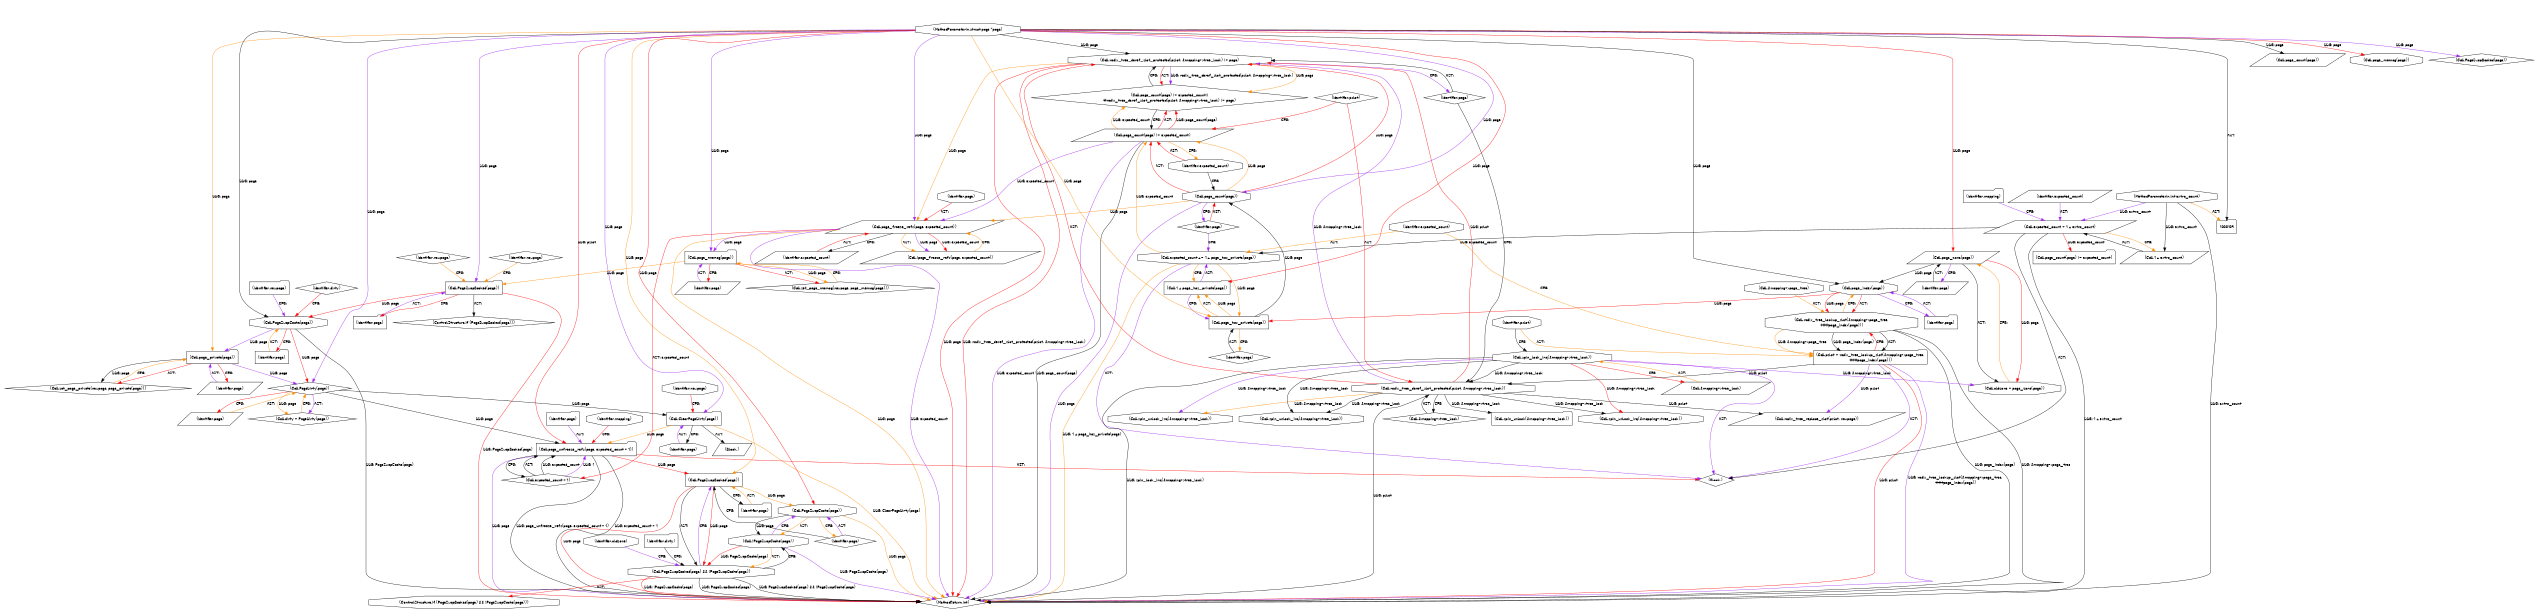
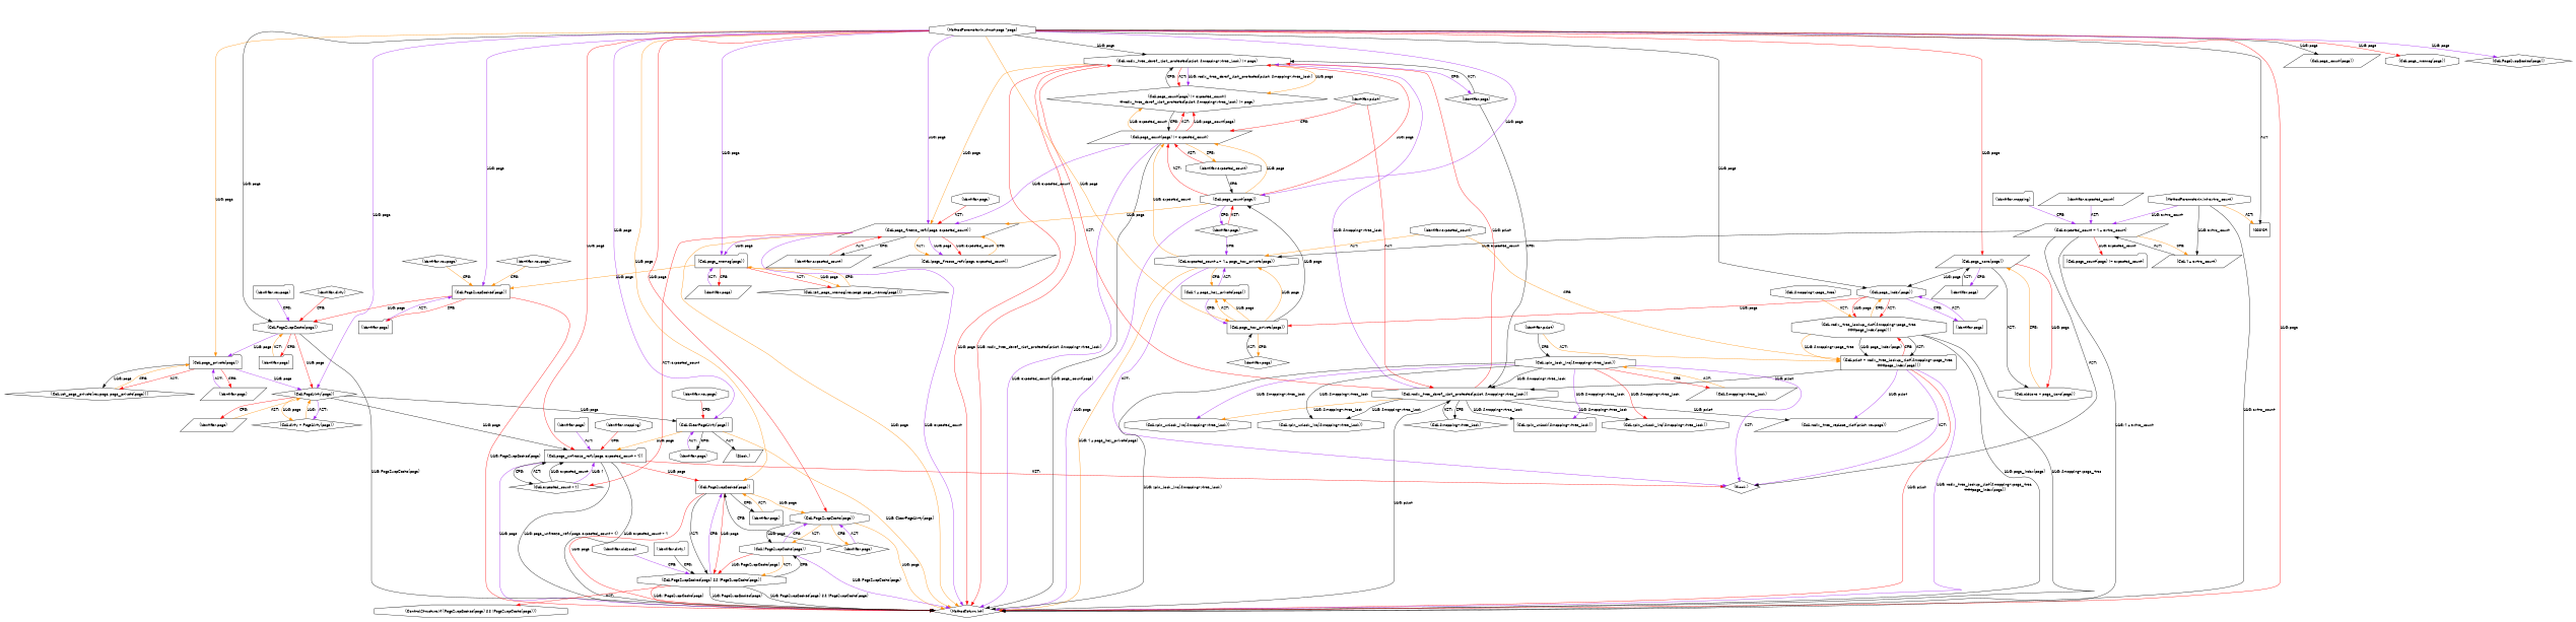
  digraph {
    fontname="Patrick Hand"
    node [fontname="Patrick Hand" shape=octagon]
    edge [color=black fontname="Patrick Hand"]
    n1 [label="(Call,ClearPageDirty(page))" shape=folder]
    n2 [label="(Call,page_unfreeze_refs(page, expected_count - 1))" shape=folder]
    n3 [label="(MethodReturn,int)" shape=diamond]
    n4 [label="(Block,)" shape=parallelogram]
    n5 [label="(Identifier,page)"]
    n6 [label="(Call,expected_count - 1)" shape=diamond]
    n7 [label="(Block,)" shape=diamond]
    n8 [label="(Call,PageSwapBacked(page))" shape=folder]
    n9 [label="(Call,PageDirty(page))" shape=diamond]
    n10 [label="(Call,dirty = PageDirty(page))" shape=diamond]
    n11 [label="(Identifier,page)" shape=parallelogram]
    n12 [label="(Call,page_private(page))" shape=folder]
    n13 [label="(Call,set_page_private(newpage, page_private(page)))" shape=diamond]
    n14 [label="(Identifier,page)" shape=parallelogram]
    n15 [label="(Call,PageSwapCache(page))"]
    n16 [label="(Identifier,page)" shape=folder]
    n17 [label="(Call,PageSwapBacked(page))" shape=folder]
    n18 [label="(Identifier,page)" shape=folder]
-   n19 [label="(ControlStructure,if (PageSwapBacked(page)))" shape=diamond]
    n20 [label="(Call,page_memcg(page))" shape=folder]
    n21 [label="(Call,set_page_memcg(newpage, page_memcg(page)))" shape=diamond]
    n22 [label="(Identifier,page)" shape=parallelogram]
    n23 [label="(Call,page_freeze_refs(page, expected_count))" shape=parallelogram]
    n24 [label="(Call,!page_freeze_refs(page, expected_count))" shape=parallelogram]
    n25 [label="(Identifier,expected_count)" shape=parallelogram]
    n26 [label="(Call,radix_tree_deref_slot_protected(pslot, &mapping->tree_lock) != page)"]
    n27 [label="(Call,page_count(page) != expected_count ||\n\t\tradix_tree_deref_slot_protected(pslot, &mapping->tree_lock) != page)" shape=diamond]
    n28 [label="(Identifier,page)" shape=diamond]
    n29 [label="(Call,page_count(page) != expected_count)" shape=parallelogram]
    n30 [label="(Call,radix_tree_deref_slot_protected(pslot, &mapping->tree_lock))"]
    n31 [label="(Call,&mapping->tree_lock)" shape=diamond]
    n32 [label="(Call,radix_tree_replace_slot(pslot, newpage))" shape=parallelogram]
    n33 [label="(Call,spin_unlock(&mapping->tree_lock))" shape=folder]
    n34 [label="(Call,spin_unlock_irq(&mapping->tree_lock))"]
    n35 [label="(Call,spin_unlock_irq(&mapping->tree_lock))"]
    n36 [label="(Call,spin_unlock_irq(&mapping->tree_lock))"]
    n37 [label="(Call,pslot = radix_tree_lookup_slot(&mapping->page_tree,\n \t\t\t\t\tpage_index(page)))" shape=folder]
    n38 [label="(Call,radix_tree_lookup_slot(&mapping->page_tree,\n \t\t\t\t\tpage_index(page)))"]
    n39 [label="(Call,page_index(page))"]
    n40 [label="(Call,page_has_private(page))" shape=folder]
    n41 [label="(Identifier,page)" shape=folder]
    n42 [label="(Call,page_count(page))"]
    n43 [label="(Call,expected_count += 1 + page_has_private(page))"]
    n44 [label="(Call,1 + page_has_private(page))" shape=folder]
    n45 [label="(Identifier,page)" shape=diamond]
    n46 [label="(Call,page_zone(page))" shape=parallelogram]
    n47 [label="(Call,oldzone = page_zone(page))"]
    n48 [label="(Identifier,page)" shape=parallelogram]
    n49 [label="(MethodParameterIn,struct page *page)"]
    n50 [label="(Call,PageSwapCache(page))"]
    n51 [label="(Call,page_count(page))" shape=parallelogram]
    n52 [label="(Call,page_memcg(page))"]
    n53 [label="(Call,PageSwapBacked(page))" shape=diamond]
    1000109 [shape=folder]
    n55 [label="(Identifier,page)" shape=diamond]
    n56 [label="(Call,PageSwapBacked(page) && !PageSwapCache(page))"]
    n57 [label="(Identifier,page)" shape=folder]
    n58 [label="(Call,!PageSwapCache(page))"]
    n59 [label="(Identifier,page)" shape=diamond]
    n60 [label="(Call,spin_lock_irq(&mapping->tree_lock))"]
    n61 [label="(Call,&mapping->tree_lock)" shape=parallelogram]
    n62 [label="(Identifier,expected_count)"]
    n63 [label="(Call,expected_count = 1 + extra_count)" shape=parallelogram]
    n64 [label="(Call,page_count(page) != expected_count)" shape=folder]
    n65 [label="(Call,1 + extra_count)" shape=parallelogram]
    n66 [label="(MethodParameterIn,int extra_count)"]
    n67 [label="(ControlStructure,if (PageSwapBacked(page) && !PageSwapCache(page)))"]
    n68 [label="(Identifier,expected_count)"]
    n69 [label="(Identifier,mapping)" shape=folder]
    n70 [label="(Identifier,page)" shape=folder]
    n71 [label="(Call,&mapping->page_tree)"]
    n72 [label="(Identifier,newpage)"]
    n73 [label="(Identifier,newpage)" shape=folder]
    n74 [label="(Identifier,pslot)" shape=diamond]
    n75 [label="(Identifier,mapping)"]
    n76 [label="(Identifier,expected_count)" shape=parallelogram]
    n77 [label="(Identifier,newpage)" shape=diamond]
    n78 [label="(Identifier,dirty)" shape=diamond]
    n79 [label="(Identifier,dirty)" shape=folder]
    n80 [label="(Identifier,page)"]
    n81 [label="(Identifier,pslot)"]
    n82 [label="(Identifier,oldzone)"]
    n83 [label="(Identifier,newpage)" shape=diamond]
    n1 -> n2 [color=darkorange label="DDG: page"]
    n1 -> n3 [color=darkorange label="DDG: ClearPageDirty(page)"]
    n1 -> n4 [label="AST: "]
    n1 -> n5 [label="CFG: "]
    n2 -> n3 [label="DDG: expected_count - 1"]
    n2 -> n3 [label="DDG: page_unfreeze_refs(page, expected_count - 1)"]
    n2 -> n3 [color=purple label="DDG: page"]
    n2 -> n6 [label="CFG: "]
    n2 -> n7 [color=red label="AST: "]
    n2 -> n8 [color=red label="DDG: page"]
    n5 -> n1 [color=purple label="AST: "]
    n6 -> n2 [label="AST: "]
    n6 -> n2 [label="DDG: expected_count"]
    n6 -> n2 [color=purple label="DDG: 1"]
    n8 -> n3 [color=red label="DDG: page"]
    n8 -> n50 [color=darkorange label="DDG: page"]
    n8 -> n56 [label="AST: "]
    n8 -> n56 [color=red label="DDG: page"]
    n8 -> n57 [label="CFG: "]
    n9 -> n1 [label="DDG: page"]
    n9 -> n2 [label="DDG: page"]
    n9 -> n10 [color=purple label="AST: "]
    n9 -> n10 [color=darkorange label="DDG: page"]
    n9 -> n11 [color=red label="CFG: "]
-   n10 -> n9 [color=darkorange label="CFG: "]
+   n10 -> n9 [color=darkorange label="DDG: "]
    n11 -> n9 [color=darkorange label="AST: "]
    n12 -> n9 [color=purple label="DDG: page"]
    n12 -> n13 [color=red label="AST: "]
    n12 -> n13 [label="DDG: page"]
    n12 -> n14 [color=red label="CFG: "]
    n13 -> n12 [color=darkorange label="CFG: "]
    n14 -> n12 [color=purple label="AST: "]
    n15 -> n3 [label="DDG: PageSwapCache(page)"]
    n15 -> n9 [color=red label="DDG: page"]
    n15 -> n12 [color=purple label="DDG: page"]
    n15 -> n16 [color=red label="CFG: "]
    n16 -> n15 [color=darkorange label="AST: "]
    n17 -> n3 [color=red label="DDG: PageSwapBacked(page)"]
    n17 -> n15 [color=red label="DDG: page"]
    n17 -> n18 [color=red label="CFG: "]
-   n17 -> n19 [label="AST: "]
    n18 -> n17 [color=purple label="AST: "]
    n20 -> n17 [color=darkorange label="DDG: page"]
    n20 -> n21 [color=red label="AST: "]
    n20 -> n21 [color=darkorange label="DDG: page"]
    n20 -> n22 [color=red label="CFG: "]
    n21 -> n20 [color=darkorange label="CFG: "]
    n22 -> n20 [color=purple label="AST: "]
    n23 -> n3 [color=purple label="DDG: expected_count"]
    n23 -> n3 [color=darkorange label="DDG: page"]
    n23 -> n6 [color=red label="AST: expected_count"]
    n23 -> n20 [color=purple label="DDG: page"]
    n23 -> n24 [color=darkorange label="AST: "]
    n23 -> n24 [color=purple label="DDG: page"]
    n23 -> n24 [color=red label="DDG: expected_count"]
    n23 -> n25 [label="CFG: "]
    n24 -> n23 [color=darkorange label="CFG: "]
    n25 -> n23 [color=red label="AST: "]
    n26 -> n3 [color=red label="DDG: radix_tree_deref_slot_protected(pslot, &mapping->tree_lock)"]
    n26 -> n3 [color=red label="DDG: page"]
    n26 -> n23 [color=darkorange label="DDG: page"]
    n26 -> n27 [color=red label="AST: "]
    n26 -> n27 [color=purple label="DDG: radix_tree_deref_slot_protected(pslot, &mapping->tree_lock)"]
    n26 -> n27 [color=darkorange label="DDG: page"]
    n26 -> n28 [color=purple label="CFG: "]
    n27 -> n26 [label="CFG: "]
    n27 -> n29 [label="CFG: "]
    n28 -> n26 [label="AST: "]
    n28 -> n30 [label="CFG: "]
    n29 -> n3 [label="DDG: page_count(page)"]
    n29 -> n3 [color=purple label="DDG: expected_count"]
    n29 -> n23 [color=purple label="DDG: expected_count"]
    n29 -> n27 [color=red label="AST: "]
    n29 -> n27 [color=red label="DDG: page_count(page)"]
    n29 -> n27 [color=darkorange label="DDG: expected_count"]
    n29 -> n62 [color=darkorange label="CFG: "]
    n30 -> n3 [label="DDG: pslot"]
    n30 -> n26 [color=red label="AST: "]
    n30 -> n26 [color=red label="DDG: pslot"]
    n30 -> n26 [color=purple label="DDG: &mapping->tree_lock"]
    n30 -> n31 [label="CFG: "]
    n30 -> n32 [label="DDG: pslot"]
    n30 -> n33 [label="DDG: &mapping->tree_lock"]
    n30 -> n34 [label="DDG: &mapping->tree_lock"]
    n30 -> n35 [label="DDG: &mapping->tree_lock"]
    n30 -> n36 [color=darkorange label="DDG: &mapping->tree_lock"]
    n31 -> n30 [label="AST: "]
    n37 -> n3 [color=red label="DDG: pslot"]
    n37 -> n3 [color=purple label="DDG: radix_tree_lookup_slot(&mapping->page_tree,\n \t\t\t\t\tpage_index(page))"]
    n37 -> n7 [color=purple label="AST: "]
    n37 -> n30 [label="DDG: pslot"]
    n37 -> n32 [color=purple label="DDG: pslot"]
    n37 -> n38 [color=red label="CFG: "]
    n38 -> n3 [label="DDG: page_index(page)"]
    n38 -> n3 [label="DDG: &mapping->page_tree"]
    n38 -> n37 [label="AST: "]
    n38 -> n37 [color=darkorange label="DDG: &mapping->page_tree"]
    n38 -> n37 [label="DDG: page_index(page)"]
    n38 -> n39 [color=darkorange label="CFG: "]
    n39 -> n38 [color=red label="AST: "]
    n39 -> n38 [color=red label="DDG: page"]
    n39 -> n40 [color=red label="DDG: page"]
    n39 -> n41 [color=purple label="CFG: "]
    n40 -> n42 [label="DDG: page"]
-   n43 -> n40 [color=darkorange label="DDG: page"]
+   n40 -> n43 [color=darkorange label="DDG: page"]
    n40 -> n44 [color=darkorange label="AST: "]
    n40 -> n44 [color=darkorange label="DDG: page"]
    n40 -> n45 [color=darkorange label="CFG: "]
    n41 -> n39 [color=purple label="AST: "]
    n42 -> n3 [color=purple label="DDG: page"]
    n42 -> n23 [color=darkorange label="DDG: page"]
    n42 -> n26 [color=red label="DDG: page"]
    n42 -> n29 [color=red label="AST: "]
    n42 -> n29 [color=darkorange label="DDG: page"]
    n42 -> n55 [color=purple label="CFG: "]
    n43 -> n3 [color=darkorange label="DDG: 1 + page_has_private(page)"]
    n43 -> n7 [color=purple label="AST: "]
    n43 -> n29 [color=darkorange label="DDG: expected_count"]
    n43 -> n44 [color=darkorange label="CFG: "]
    n44 -> n40 [color=purple label="CFG: "]
    n44 -> n43 [color=purple label="AST: "]
    n45 -> n40 [label="AST: "]
    n46 -> n39 [label="DDG: page"]
    n46 -> n47 [label="AST: "]
    n46 -> n47 [color=red label="DDG: page"]
    n46 -> n48 [color=purple label="CFG: "]
    n47 -> n46 [color=darkorange label="CFG: "]
    n48 -> n46 [label="AST: "]
    n49 -> n1 [color=purple label="DDG: page"]
-   n49 -> n2 [color=red label="DDG: pslot"]
-   n49 -> n44 [color=red label="DDG: page"]
+   n49 -> n2 [color=red label="DDG: page"]
+   n49 -> n3 [color=red label="DDG: page"]
    n49 -> n8 [color=darkorange label="DDG: page"]
    n49 -> n9 [color=purple label="DDG: page"]
    n49 -> n12 [color=darkorange label="DDG: page"]
    n49 -> n15 [label="DDG: page"]
    n49 -> n17 [color=purple label="DDG: page"]
    n49 -> n20 [color=purple label="DDG: page"]
    n49 -> n23 [color=purple label="DDG: page"]
    n49 -> n26 [label="DDG: page"]
    n49 -> n39 [label="DDG: page"]
    n49 -> n40 [color=darkorange label="DDG: page"]
    n49 -> n42 [color=purple label="DDG: page"]
    n49 -> n46 [color=red label="DDG: page"]
    n49 -> n50 [color=red label="DDG: page"]
    n49 -> n51 [label="DDG: page"]
    n49 -> n52 [color=red label="DDG: page"]
    n49 -> n53 [color=purple label="DDG: page"]
    n49 -> 1000109 [label="AST: "]
    n50 -> n3 [color=darkorange label="DDG: page"]
    n50 -> n58 [color=darkorange label="AST: "]
    n50 -> n58 [label="DDG: page"]
    n50 -> n59 [color=darkorange label="CFG: "]
    n55 -> n42 [color=red label="AST: "]
    n55 -> n43 [color=purple label="CFG: "]
    n56 -> n3 [color=red label="DDG: !PageSwapCache(page)"]
    n56 -> n3 [label="DDG: PageSwapBacked(page)"]
    n56 -> n3 [label="DDG: PageSwapBacked(page) && !PageSwapCache(page)"]
    n56 -> n8 [color=purple label="CFG: "]
    n56 -> n58 [label="CFG: "]
    n56 -> n67 [color=red label="AST: "]
    n57 -> n8 [color=darkorange label="AST: "]
    n58 -> n3 [color=purple label="DDG: PageSwapCache(page)"]
    n58 -> n50 [color=purple label="CFG: "]
    n58 -> n56 [color=darkorange label="AST: "]
    n58 -> n56 [color=red label="DDG: PageSwapCache(page)"]
    n59 -> n8 [label="CFG: "]
    n59 -> n50 [color=purple label="AST: "]
    n60 -> n3 [label="DDG: spin_lock_irq(&mapping->tree_lock)"]
    n60 -> n7 [color=purple label="AST: "]
    n60 -> n30 [label="DDG: &mapping->tree_lock"]
-   n60 -> n47 [color=purple label="DDG: &mapping->tree_lock"]
+   n60 -> n33 [color=purple label="DDG: &mapping->tree_lock"]
    n60 -> n34 [color=red label="DDG: &mapping->tree_lock"]
    n60 -> n35 [label="DDG: &mapping->tree_lock"]
    n60 -> n36 [color=purple label="DDG: &mapping->tree_lock"]
    n60 -> n61 [color=red label="CFG: "]
    n61 -> n60 [color=darkorange label="AST: "]
    n62 -> n29 [color=red label="AST: "]
    n62 -> n42 [label="CFG: "]
    n63 -> n3 [label="DDG: 1 + extra_count"]
    n63 -> n7 [label="AST: "]
    n63 -> n43 [label="DDG: expected_count"]
    n63 -> n64 [color=red label="DDG: expected_count"]
    n63 -> n65 [color=darkorange label="CFG: "]
    n65 -> n63 [label="AST: "]
    n66 -> n3 [label="DDG: extra_count"]
    n66 -> 1000109 [color=darkorange label="AST: "]
    n66 -> n63 [color=purple label="DDG: extra_count"]
    n66 -> n65 [label="DDG: extra_count"]
    n68 -> n37 [color=darkorange label="CFG: "]
    n68 -> n43 [color=darkorange label="AST: "]
    n69 -> n63 [color=purple label="CFG: "]
    n70 -> n2 [color=purple label="AST: "]
    n71 -> n38 [color=darkorange label="AST: "]
    n72 -> n1 [color=red label="CFG: "]
    n73 -> n15 [color=purple label="CFG: "]
    n74 -> n29 [color=red label="CFG: "]
    n74 -> n30 [color=red label="AST: "]
    n75 -> n2 [color=red label="CFG: "]
    n76 -> n63 [color=purple label="AST: "]
    n77 -> n17 [color=darkorange label="CFG: "]
    n78 -> n15 [color=red label="CFG: "]
    n79 -> n56 [label="CFG: "]
    n80 -> n23 [color=red label="AST: "]
    n81 -> n37 [color=darkorange label="AST: "]
    n81 -> n60 [label="CFG: "]
    n82 -> n56 [color=purple label="CFG: "]
    n83 -> n17 [color=darkorange label="CFG: "]
  }
